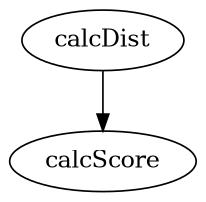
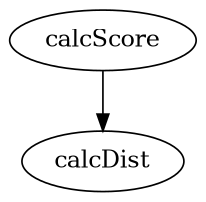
  digraph {
    calcScore
    calcDist
-   calcDist -> calcScore
+   calcScore -> calcDist
  }
